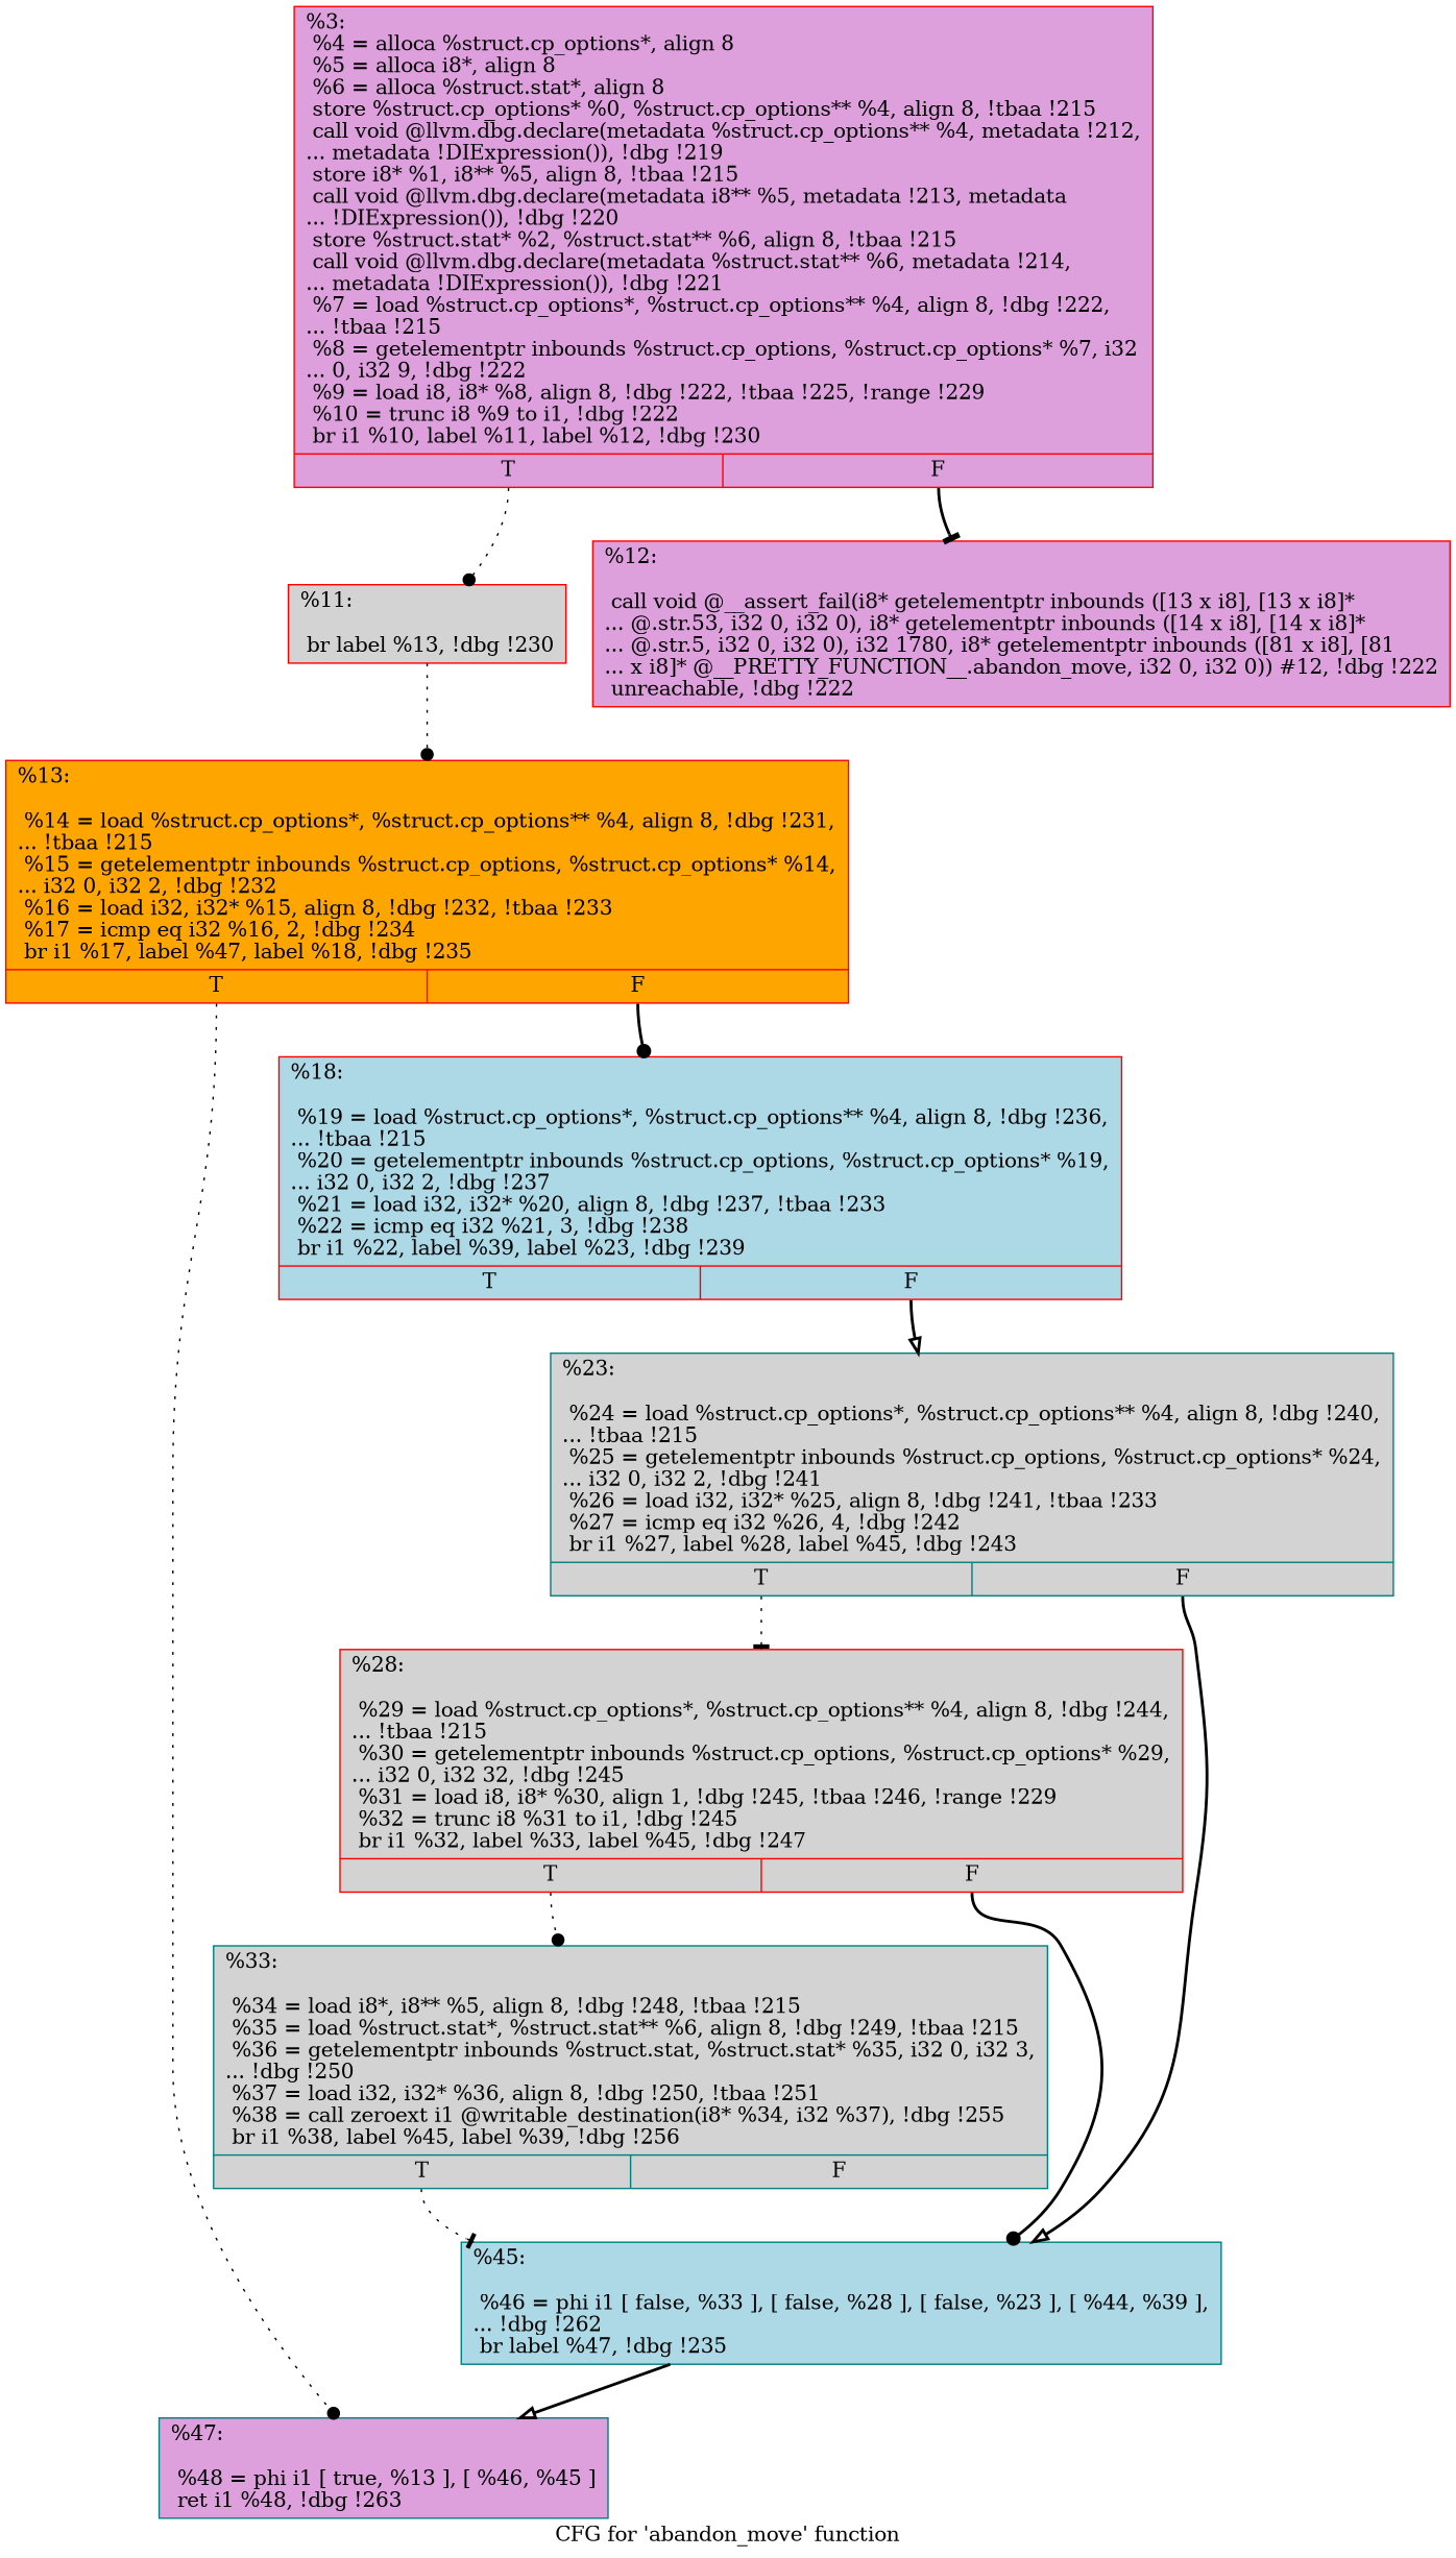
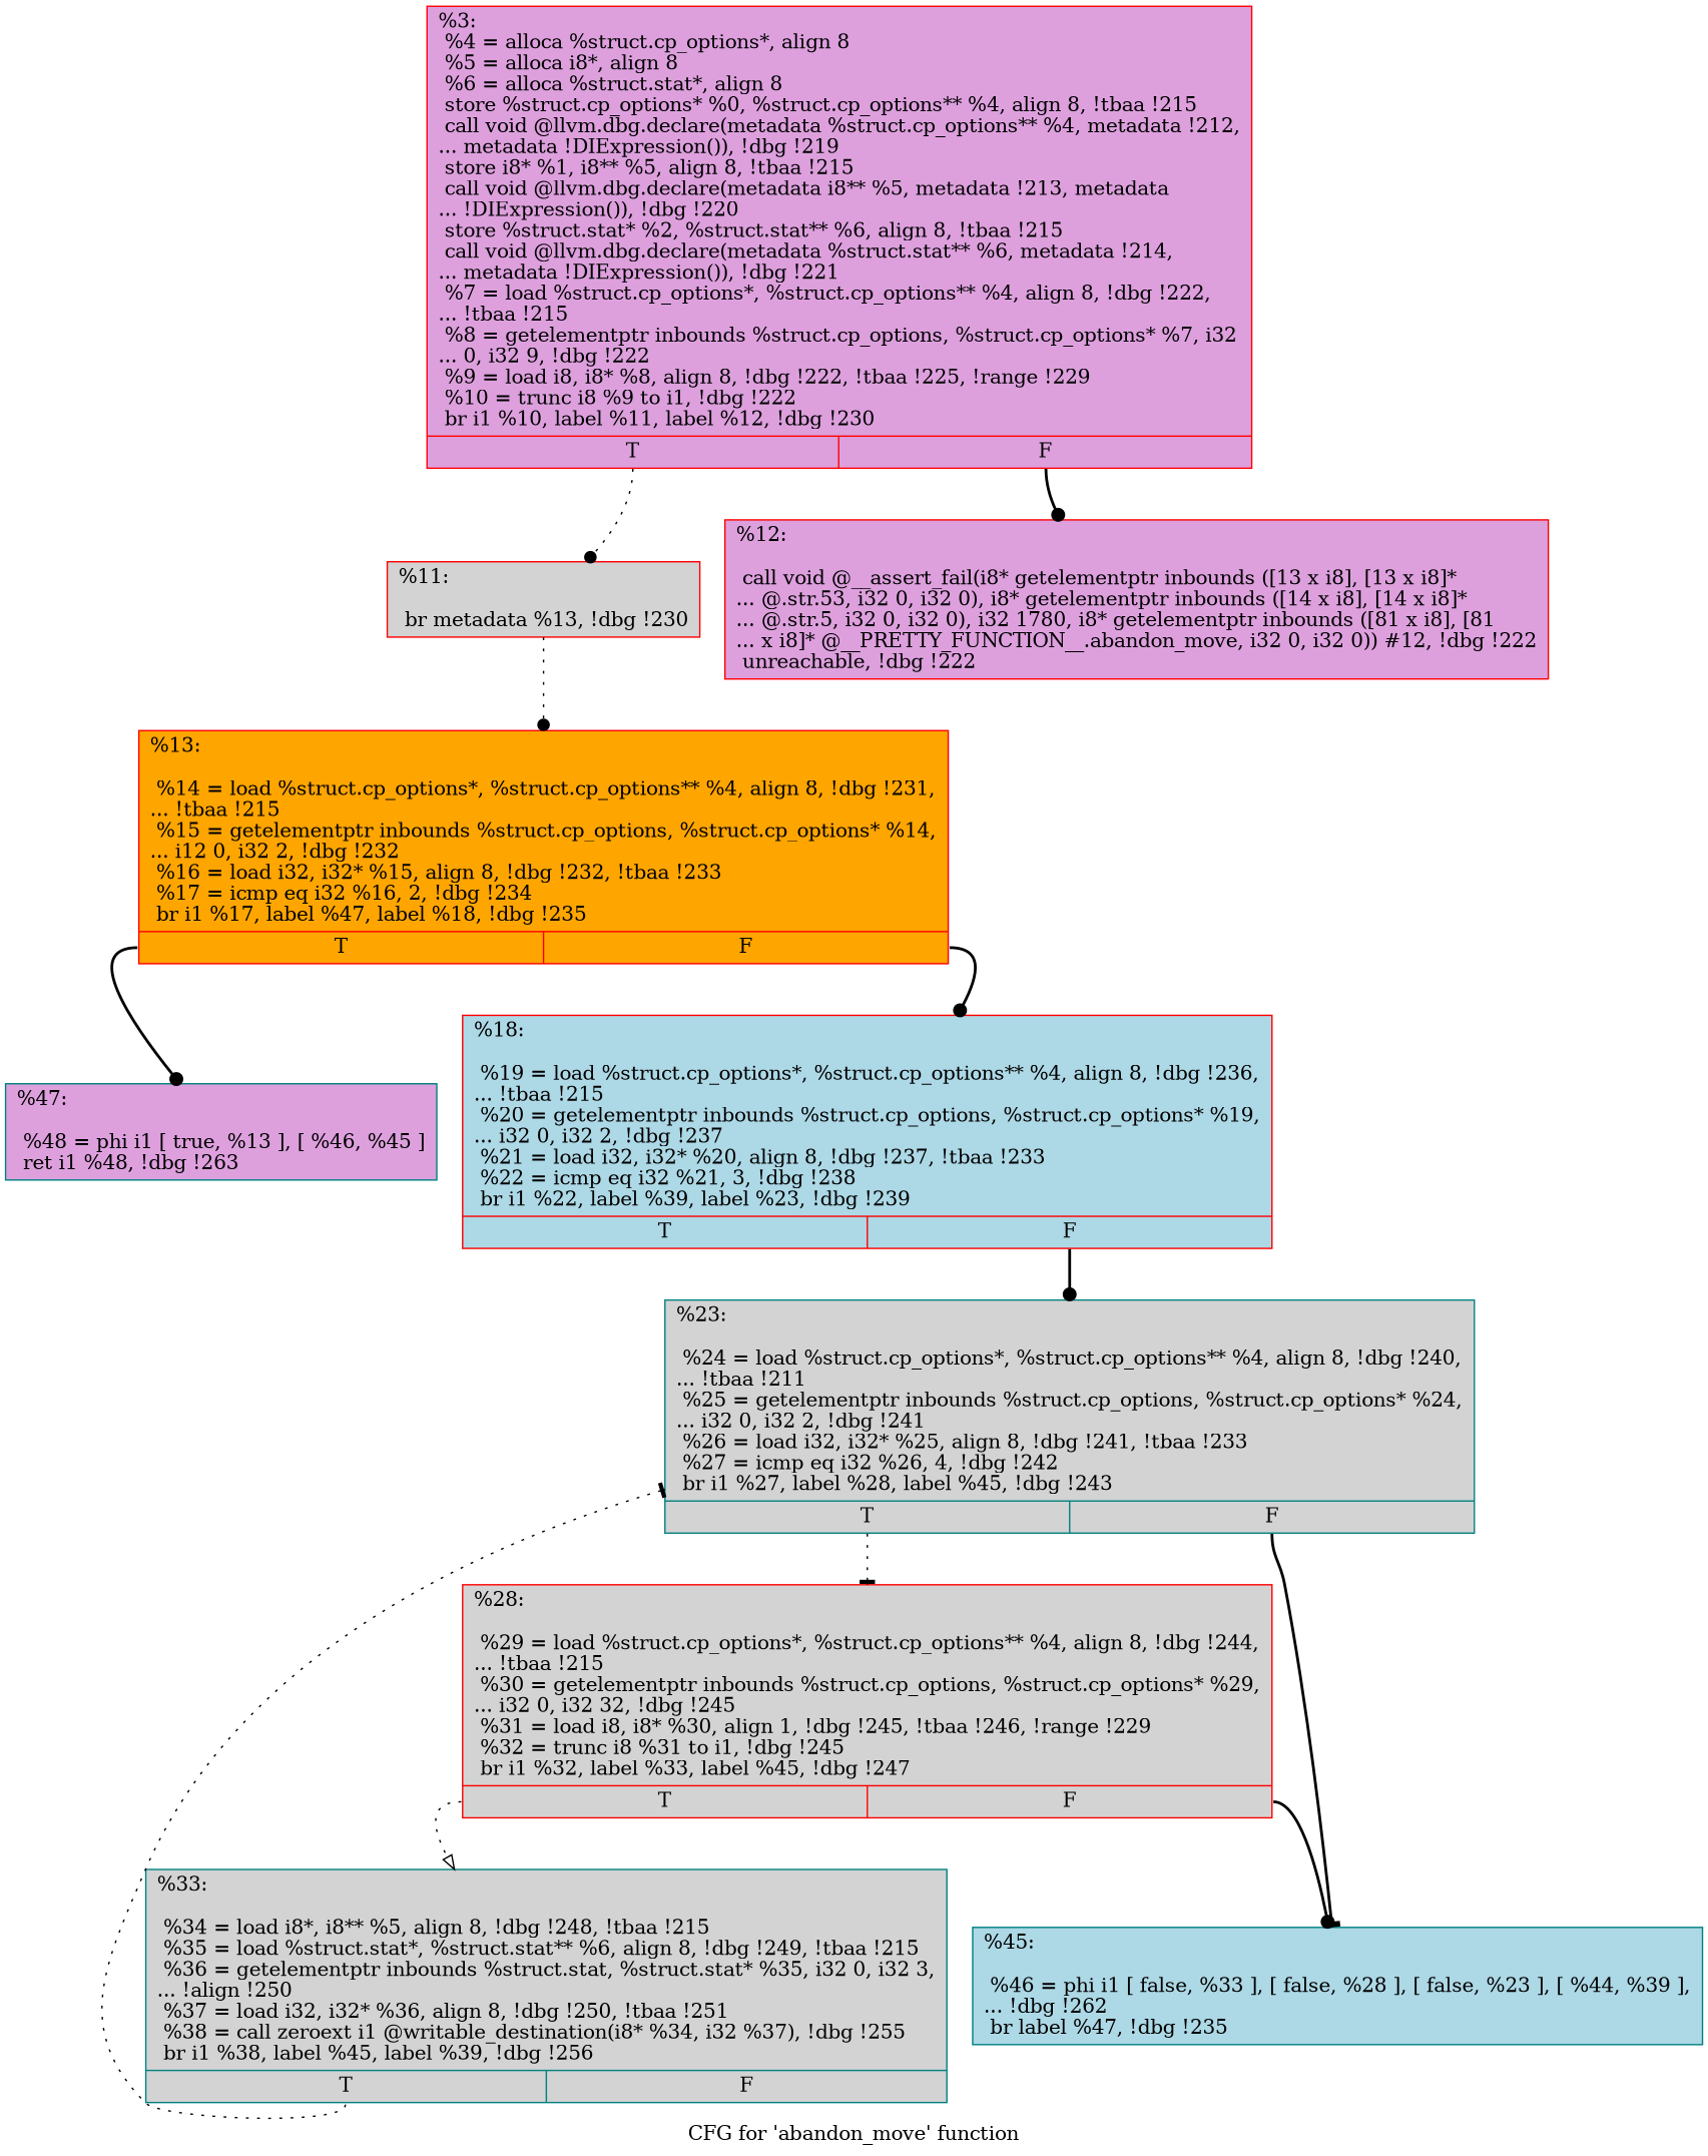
  digraph {
    label="CFG for 'abandon_move' function"
    node [color=red fillcolor=lightgrey shape=record style=filled]
    edge [arrowhead=dot style=bold tailport=s0]
    n1 [fillcolor=plum label="{%3:\l  %4 = alloca %struct.cp_options*, align 8\l  %5 = alloca i8*, align 8\l  %6 = alloca %struct.stat*, align 8\l  store %struct.cp_options* %0, %struct.cp_options** %4, align 8, !tbaa !215\l  call void @llvm.dbg.declare(metadata %struct.cp_options** %4, metadata !212,\l... metadata !DIExpression()), !dbg !219\l  store i8* %1, i8** %5, align 8, !tbaa !215\l  call void @llvm.dbg.declare(metadata i8** %5, metadata !213, metadata\l... !DIExpression()), !dbg !220\l  store %struct.stat* %2, %struct.stat** %6, align 8, !tbaa !215\l  call void @llvm.dbg.declare(metadata %struct.stat** %6, metadata !214,\l... metadata !DIExpression()), !dbg !221\l  %7 = load %struct.cp_options*, %struct.cp_options** %4, align 8, !dbg !222,\l... !tbaa !215\l  %8 = getelementptr inbounds %struct.cp_options, %struct.cp_options* %7, i32\l... 0, i32 9, !dbg !222\l  %9 = load i8, i8* %8, align 8, !dbg !222, !tbaa !225, !range !229\l  %10 = trunc i8 %9 to i1, !dbg !222\l  br i1 %10, label %11, label %12, !dbg !230\l|{<s0>T|<s1>F}}"]
-   n2 [label="{%11:\l\l  br label %13, !dbg !230\l}"]
+   n2 [label="{%11:\l\l  br metadata %13, !dbg !230\l}"]
    n3 [fillcolor=plum label="{%12:\l\l  call void @__assert_fail(i8* getelementptr inbounds ([13 x i8], [13 x i8]*\l... @.str.53, i32 0, i32 0), i8* getelementptr inbounds ([14 x i8], [14 x i8]*\l... @.str.5, i32 0, i32 0), i32 1780, i8* getelementptr inbounds ([81 x i8], [81\l... x i8]* @__PRETTY_FUNCTION__.abandon_move, i32 0, i32 0)) #12, !dbg !222\l  unreachable, !dbg !222\l}"]
-   n4 [fillcolor=orange label="{%13:\l\l  %14 = load %struct.cp_options*, %struct.cp_options** %4, align 8, !dbg !231,\l... !tbaa !215\l  %15 = getelementptr inbounds %struct.cp_options, %struct.cp_options* %14,\l... i32 0, i32 2, !dbg !232\l  %16 = load i32, i32* %15, align 8, !dbg !232, !tbaa !233\l  %17 = icmp eq i32 %16, 2, !dbg !234\l  br i1 %17, label %47, label %18, !dbg !235\l|{<s0>T|<s1>F}}"]
+   n4 [fillcolor=orange label="{%13:\l\l  %14 = load %struct.cp_options*, %struct.cp_options** %4, align 8, !dbg !231,\l... !tbaa !215\l  %15 = getelementptr inbounds %struct.cp_options, %struct.cp_options* %14,\l... i12 0, i32 2, !dbg !232\l  %16 = load i32, i32* %15, align 8, !dbg !232, !tbaa !233\l  %17 = icmp eq i32 %16, 2, !dbg !234\l  br i1 %17, label %47, label %18, !dbg !235\l|{<s0>T|<s1>F}}"]
    n5 [color=teal fillcolor=plum label="{%47:\l\l  %48 = phi i1 [ true, %13 ], [ %46, %45 ]\l  ret i1 %48, !dbg !263\l}"]
    n6 [fillcolor=lightblue label="{%18:\l\l  %19 = load %struct.cp_options*, %struct.cp_options** %4, align 8, !dbg !236,\l... !tbaa !215\l  %20 = getelementptr inbounds %struct.cp_options, %struct.cp_options* %19,\l... i32 0, i32 2, !dbg !237\l  %21 = load i32, i32* %20, align 8, !dbg !237, !tbaa !233\l  %22 = icmp eq i32 %21, 3, !dbg !238\l  br i1 %22, label %39, label %23, !dbg !239\l|{<s0>T|<s1>F}}"]
-   n7 [color=teal label="{%23:\l\l  %24 = load %struct.cp_options*, %struct.cp_options** %4, align 8, !dbg !240,\l... !tbaa !215\l  %25 = getelementptr inbounds %struct.cp_options, %struct.cp_options* %24,\l... i32 0, i32 2, !dbg !241\l  %26 = load i32, i32* %25, align 8, !dbg !241, !tbaa !233\l  %27 = icmp eq i32 %26, 4, !dbg !242\l  br i1 %27, label %28, label %45, !dbg !243\l|{<s0>T|<s1>F}}"]
+   n7 [color=teal label="{%23:\l\l  %24 = load %struct.cp_options*, %struct.cp_options** %4, align 8, !dbg !240,\l... !tbaa !211\l  %25 = getelementptr inbounds %struct.cp_options, %struct.cp_options* %24,\l... i32 0, i32 2, !dbg !241\l  %26 = load i32, i32* %25, align 8, !dbg !241, !tbaa !233\l  %27 = icmp eq i32 %26, 4, !dbg !242\l  br i1 %27, label %28, label %45, !dbg !243\l|{<s0>T|<s1>F}}"]
    n8 [color=teal fillcolor=lightblue label="{%45:\l\l  %46 = phi i1 [ false, %33 ], [ false, %28 ], [ false, %23 ], [ %44, %39 ],\l... !dbg !262\l  br label %47, !dbg !235\l}"]
    n9 [label="{%28:\l\l  %29 = load %struct.cp_options*, %struct.cp_options** %4, align 8, !dbg !244,\l... !tbaa !215\l  %30 = getelementptr inbounds %struct.cp_options, %struct.cp_options* %29,\l... i32 0, i32 32, !dbg !245\l  %31 = load i8, i8* %30, align 1, !dbg !245, !tbaa !246, !range !229\l  %32 = trunc i8 %31 to i1, !dbg !245\l  br i1 %32, label %33, label %45, !dbg !247\l|{<s0>T|<s1>F}}"]
-   n10 [color=teal label="{%33:\l\l  %34 = load i8*, i8** %5, align 8, !dbg !248, !tbaa !215\l  %35 = load %struct.stat*, %struct.stat** %6, align 8, !dbg !249, !tbaa !215\l  %36 = getelementptr inbounds %struct.stat, %struct.stat* %35, i32 0, i32 3,\l... !dbg !250\l  %37 = load i32, i32* %36, align 8, !dbg !250, !tbaa !251\l  %38 = call zeroext i1 @writable_destination(i8* %34, i32 %37), !dbg !255\l  br i1 %38, label %45, label %39, !dbg !256\l|{<s0>T|<s1>F}}"]
+   n10 [color=teal label="{%33:\l\l  %34 = load i8*, i8** %5, align 8, !dbg !248, !tbaa !215\l  %35 = load %struct.stat*, %struct.stat** %6, align 8, !dbg !249, !tbaa !215\l  %36 = getelementptr inbounds %struct.stat, %struct.stat* %35, i32 0, i32 3,\l... !align !250\l  %37 = load i32, i32* %36, align 8, !dbg !250, !tbaa !251\l  %38 = call zeroext i1 @writable_destination(i8* %34, i32 %37), !dbg !255\l  br i1 %38, label %45, label %39, !dbg !256\l|{<s0>T|<s1>F}}"]
    n1 -> n2 [style=dotted]
-   n1 -> n3 [arrowhead=tee tailport=s1]
+   n1 -> n3 [tailport=s1]
    n2 -> n4 [style=dotted]
-   n4 -> n5 [style=dotted]
+   n4 -> n5
    n4 -> n6 [tailport=s1]
-   n6 -> n7 [arrowhead=onormal tailport=s1]
-   n7 -> n8 [arrowhead=onormal tailport=s1]
+   n6 -> n7 [tailport=s1]
+   n7 -> n8 [arrowhead=tee tailport=s1]
    n7 -> n9 [arrowhead=tee style=dotted]
-   n8 -> n5 [arrowhead=onormal]
    n9 -> n8 [tailport=s1]
-   n9 -> n10 [style=dotted]
-   n10 -> n8 [arrowhead=tee style=dotted]
+   n9 -> n10 [arrowhead=onormal style=dotted]
+   n10 -> n7 [arrowhead=tee style=dotted]
  }
